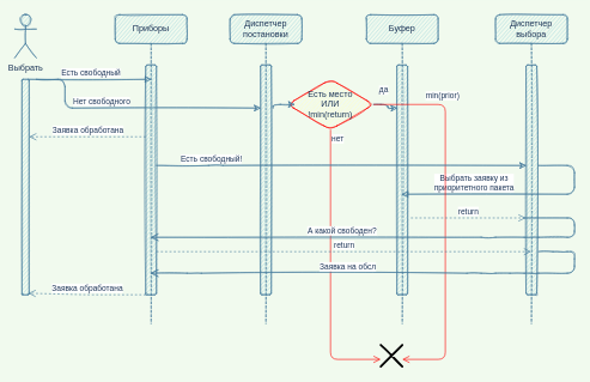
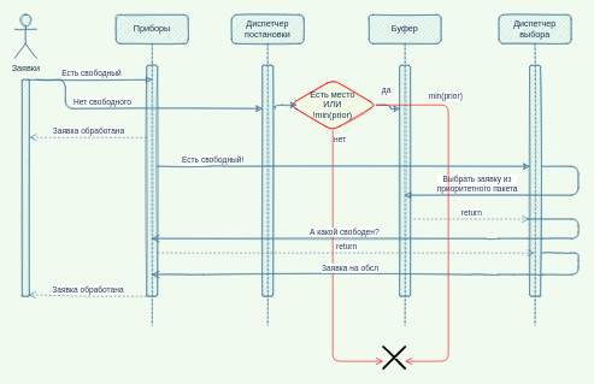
  <mxCell id="0" />
  <mxCell id="1" parent="0" />
- <mxCell id="2" value="&lt;div&gt;Выбрать&lt;/div&gt;&lt;div&gt;&lt;br&gt;&lt;/div&gt;" style="shape=umlActor;verticalLabelPosition=bottom;verticalAlign=top;html=1;fillColor=#A8DADC;strokeColor=#457B9D;fontColor=#1D3557;rounded=1;sketch=1;" parent="1" vertex="1"><mxGeometry x="20" y="20" width="30" height="60" as="geometry" /></mxCell>
+ <mxCell id="2" value="&lt;div&gt;Заявки&lt;/div&gt;&lt;div&gt;&lt;br&gt;&lt;/div&gt;" style="shape=umlActor;verticalLabelPosition=bottom;verticalAlign=top;html=1;fillColor=#A8DADC;strokeColor=#457B9D;fontColor=#1D3557;rounded=1;sketch=1;" parent="1" vertex="1"><mxGeometry x="20" y="20" width="30" height="60" as="geometry" /></mxCell>
  <mxCell id="3" style="edgeStyle=orthogonalEdgeStyle;rounded=1;sketch=1;orthogonalLoop=1;jettySize=auto;html=1;strokeColor=#457B9D;fillColor=#A8DADC;fontColor=#1D3557;" parent="1" target="15" edge="1"><mxGeometry relative="1" as="geometry"><mxPoint x="50" y="110" as="sourcePoint" /><Array as="points"><mxPoint x="90" y="150" /></Array></mxGeometry></mxCell>
  <mxCell id="4" value="Нет свободного" style="edgeLabel;html=1;align=center;verticalAlign=middle;resizable=0;points=[];fontColor=#1D3557;" parent="3" vertex="1" connectable="0"><mxGeometry x="-0.374" y="3" relative="1" as="geometry"><mxPoint x="20" y="-7" as="offset" /></mxGeometry></mxCell>
  <mxCell id="5" value="" style="html=1;points=[];perimeter=orthogonalPerimeter;fillColor=#A8DADC;strokeColor=#457B9D;fontColor=#1D3557;rounded=1;sketch=1;" parent="1" vertex="1"><mxGeometry x="30" y="110" width="10" height="300" as="geometry" /></mxCell>
  <mxCell id="6" value="Приборы" style="shape=umlLifeline;perimeter=lifelinePerimeter;whiteSpace=wrap;html=1;container=1;collapsible=0;recursiveResize=0;outlineConnect=0;fillColor=#A8DADC;strokeColor=#457B9D;fontColor=#1D3557;rounded=1;sketch=1;shadow=0;" parent="1" vertex="1"><mxGeometry x="160" y="20" width="100" height="430" as="geometry" /></mxCell>
  <mxCell id="7" value="" style="html=1;points=[];perimeter=orthogonalPerimeter;rounded=1;sketch=1;strokeColor=#457B9D;fillColor=#A8DADC;fontColor=#1D3557;" parent="6" vertex="1"><mxGeometry x="42.5" y="70" width="15" height="320" as="geometry" /></mxCell>
  <mxCell id="8" value="Есть свободный" style="html=1;verticalAlign=bottom;endArrow=block;strokeColor=#457B9D;fillColor=#A8DADC;fontColor=#1D3557;exitX=1.1;exitY=0;exitDx=0;exitDy=0;exitPerimeter=0;sketch=1;shadow=0;" parent="1" source="5" edge="1"><mxGeometry relative="1" as="geometry"><mxPoint x="50" y="110" as="sourcePoint" /><mxPoint x="210" y="110" as="targetPoint" /></mxGeometry></mxCell>
  <mxCell id="9" value="Заявка обработана" style="html=1;verticalAlign=bottom;endArrow=open;dashed=1;endSize=8;strokeColor=#457B9D;fillColor=#A8DADC;fontColor=#1D3557;" parent="1" source="7" edge="1"><mxGeometry relative="1" as="geometry"><mxPoint x="40" y="190" as="targetPoint" /><Array as="points"><mxPoint x="120" y="190" /></Array></mxGeometry></mxCell>
  <mxCell id="10" style="edgeStyle=orthogonalEdgeStyle;rounded=1;sketch=1;orthogonalLoop=1;jettySize=auto;html=1;strokeColor=#457B9D;fillColor=#A8DADC;fontSize=11;fontColor=#1D3557;" parent="1" source="12" edge="1"><mxGeometry relative="1" as="geometry"><mxPoint x="553" y="150" as="targetPoint" /></mxGeometry></mxCell>
  <mxCell id="11" value="да" style="edgeLabel;html=1;align=center;verticalAlign=middle;resizable=0;points=[];fontSize=11;fontColor=#1D3557;" parent="10" vertex="1" connectable="0"><mxGeometry x="-0.348" y="10" relative="1" as="geometry"><mxPoint y="-11" as="offset" /></mxGeometry></mxCell>
- <mxCell id="12" value="&lt;div&gt;Есть место&lt;br&gt;ИЛИ&lt;/div&gt;&lt;div&gt;!min(return)&lt;br&gt;&lt;/div&gt;" style="rhombus;whiteSpace=wrap;html=1;fillColor=#ffffc0;strokeColor=#ff0000;rounded=1;sketch=1;fontColor=#1D3557;" parent="1" vertex="1"><mxGeometry x="400" y="110" width="120" height="70" as="geometry" /></mxCell>
+ <mxCell id="12" value="&lt;div&gt;Есть место&lt;br&gt;ИЛИ&lt;/div&gt;&lt;div&gt;!min(prior)&lt;br&gt;&lt;/div&gt;" style="rhombus;whiteSpace=wrap;html=1;fillColor=#ffffc0;strokeColor=#ff0000;rounded=1;sketch=1;fontColor=#1D3557;" parent="1" vertex="1"><mxGeometry x="400" y="110" width="120" height="70" as="geometry" /></mxCell>
  <mxCell id="13" value="нет" style="edgeStyle=orthogonalEdgeStyle;html=1;align=left;verticalAlign=top;endArrow=open;endSize=8;strokeColor=#ff0000;fillColor=#A8DADC;fontColor=#1D3557;" parent="1" source="12" edge="1"><mxGeometry x="-1" relative="1" as="geometry"><mxPoint x="530" y="500" as="targetPoint" /><Array as="points"><mxPoint x="460" y="500" /></Array></mxGeometry></mxCell>
  <mxCell id="14" value="&lt;div&gt;Диспетчер&lt;/div&gt;&lt;div&gt;постановки&lt;br&gt;&lt;/div&gt;" style="shape=umlLifeline;perimeter=lifelinePerimeter;whiteSpace=wrap;html=1;container=1;collapsible=0;recursiveResize=0;outlineConnect=0;fillColor=#A8DADC;strokeColor=#457B9D;fontColor=#1D3557;rounded=1;sketch=1;" parent="1" vertex="1"><mxGeometry x="320" y="20" width="100" height="430" as="geometry" /></mxCell>
  <mxCell id="15" value="" style="html=1;points=[];perimeter=orthogonalPerimeter;rounded=1;sketch=1;strokeColor=#457B9D;fillColor=#A8DADC;fontColor=#1D3557;" parent="14" vertex="1"><mxGeometry x="42.5" y="70" width="15" height="320" as="geometry" /></mxCell>
  <mxCell id="16" value="Буфер" style="shape=umlLifeline;perimeter=lifelinePerimeter;whiteSpace=wrap;html=1;container=1;collapsible=0;recursiveResize=0;outlineConnect=0;fillColor=#A8DADC;strokeColor=#457B9D;fontColor=#1D3557;rounded=1;sketch=1;" parent="1" vertex="1"><mxGeometry x="510" y="20" width="100" height="430" as="geometry" /></mxCell>
  <mxCell id="17" value="" style="html=1;points=[];perimeter=orthogonalPerimeter;rounded=1;sketch=1;strokeColor=#457B9D;fillColor=#A8DADC;fontColor=#1D3557;" parent="16" vertex="1"><mxGeometry x="42.5" y="70" width="15" height="320" as="geometry" /></mxCell>
  <mxCell id="18" style="edgeStyle=orthogonalEdgeStyle;rounded=1;sketch=1;orthogonalLoop=1;jettySize=auto;html=1;strokeColor=#457B9D;fillColor=#A8DADC;fontSize=11;fontColor=#1D3557;" parent="1" edge="1"><mxGeometry relative="1" as="geometry"><mxPoint x="380" y="150" as="sourcePoint" /><mxPoint x="410" y="145" as="targetPoint" /><Array as="points"><mxPoint x="380" y="145" /></Array></mxGeometry></mxCell>
  <mxCell id="19" value="" style="shape=umlDestroy;whiteSpace=wrap;html=1;strokeWidth=3;rounded=1;sketch=1;fillColor=#A8DADC;fontSize=11;fontColor=#1D3557;" parent="1" vertex="1"><mxGeometry x="530" y="480" width="30" height="30" as="geometry" /></mxCell>
  <mxCell id="20" value="&lt;div&gt;Диспетчер&lt;/div&gt;&lt;div&gt;выбора&lt;br&gt;&lt;/div&gt;" style="shape=umlLifeline;perimeter=lifelinePerimeter;whiteSpace=wrap;html=1;container=1;collapsible=0;recursiveResize=0;outlineConnect=0;fillColor=#A8DADC;strokeColor=#457B9D;fontColor=#1D3557;rounded=1;sketch=1;" parent="1" vertex="1"><mxGeometry x="690" y="20" width="100" height="430" as="geometry" /></mxCell>
  <mxCell id="21" value="" style="html=1;points=[];perimeter=orthogonalPerimeter;rounded=1;sketch=1;strokeColor=#457B9D;fillColor=#A8DADC;fontColor=#1D3557;" parent="20" vertex="1"><mxGeometry x="42.5" y="70" width="15" height="320" as="geometry" /></mxCell>
  <mxCell id="22" value="&lt;div&gt;Выбрать заявку из&lt;/div&gt;&lt;div&gt;приоритетного пакета&lt;br&gt;&lt;/div&gt;" style="html=1;verticalAlign=bottom;endArrow=block;shadow=0;strokeColor=#457B9D;fillColor=#A8DADC;fontSize=11;fontColor=#1D3557;sketch=1;" parent="20" target="16" edge="1"><mxGeometry x="0.392" width="80" relative="1" as="geometry"><mxPoint x="60" y="210" as="sourcePoint" /><mxPoint x="-10" y="240" as="targetPoint" /><Array as="points"><mxPoint x="110" y="210" /><mxPoint x="110" y="250" /></Array><mxPoint as="offset" /></mxGeometry></mxCell>
  <mxCell id="23" value="&lt;div&gt;min(prior)&lt;/div&gt;" style="edgeStyle=orthogonalEdgeStyle;html=1;align=left;verticalAlign=top;endArrow=open;endSize=8;strokeColor=#ff0000;fillColor=#A8DADC;fontColor=#1D3557;" parent="1" source="12" edge="1"><mxGeometry x="-0.724" y="25" relative="1" as="geometry"><mxPoint x="560" y="500" as="targetPoint" /><mxPoint x="460" y="260" as="sourcePoint" /><Array as="points"><mxPoint x="620" y="145" /><mxPoint x="620" y="500" /></Array><mxPoint as="offset" /></mxGeometry></mxCell>
  <mxCell id="24" style="edgeStyle=orthogonalEdgeStyle;rounded=1;sketch=1;orthogonalLoop=1;jettySize=auto;html=1;shadow=0;strokeColor=#457B9D;fillColor=#A8DADC;fontSize=11;fontColor=#1D3557;" parent="1" source="7" target="21" edge="1"><mxGeometry relative="1" as="geometry"><Array as="points"><mxPoint x="300" y="230" /><mxPoint x="300" y="230" /></Array></mxGeometry></mxCell>
  <mxCell id="25" value="&lt;div&gt;Есть свободный!&lt;/div&gt;" style="edgeLabel;html=1;align=center;verticalAlign=middle;resizable=0;points=[];fontSize=11;fontColor=#1D3557;" parent="24" vertex="1" connectable="0"><mxGeometry x="-0.663" y="1" relative="1" as="geometry"><mxPoint x="-11.5" y="-9" as="offset" /></mxGeometry></mxCell>
  <mxCell id="26" value="return" style="html=1;verticalAlign=bottom;endArrow=open;dashed=1;endSize=8;shadow=0;strokeColor=#457B9D;fillColor=#A8DADC;fontSize=11;fontColor=#1D3557;" parent="1" edge="1"><mxGeometry relative="1" as="geometry"><mxPoint x="732" y="303" as="targetPoint" /><mxPoint x="572" y="303" as="sourcePoint" /><Array as="points" /></mxGeometry></mxCell>
  <mxCell id="27" value="А какой свободен?" style="html=1;verticalAlign=bottom;endArrow=open;endSize=8;shadow=0;strokeColor=#457B9D;fillColor=#A8DADC;fontSize=11;fontColor=#1D3557;sketch=1;" parent="1" target="6" edge="1"><mxGeometry x="0.224" relative="1" as="geometry"><mxPoint x="680" y="340" as="targetPoint" /><mxPoint x="730" y="303" as="sourcePoint" /><Array as="points"><mxPoint x="800" y="303" /><mxPoint x="800" y="330" /><mxPoint x="740" y="330" /><mxPoint x="680" y="330" /></Array><mxPoint as="offset" /></mxGeometry></mxCell>
  <mxCell id="28" value="Заявка обработана" style="html=1;verticalAlign=bottom;endArrow=open;dashed=1;endSize=8;strokeColor=#457B9D;fillColor=#A8DADC;fontColor=#1D3557;entryX=0.9;entryY=0.993;entryDx=0;entryDy=0;entryPerimeter=0;" parent="1" source="7" target="5" edge="1"><mxGeometry relative="1" as="geometry"><mxPoint x="42" y="190.1" as="targetPoint" /><mxPoint x="202.5" y="190" as="sourcePoint" /><Array as="points"><mxPoint x="120" y="410" /></Array></mxGeometry></mxCell>
  <mxCell id="29" value="return" style="html=1;verticalAlign=bottom;endArrow=open;dashed=1;endSize=8;shadow=0;strokeColor=#457B9D;fillColor=#A8DADC;fontSize=11;fontColor=#1D3557;" parent="1" source="7" target="20" edge="1"><mxGeometry relative="1" as="geometry"><mxPoint x="375" y="370" as="targetPoint" /><mxPoint x="215" y="370" as="sourcePoint" /><Array as="points"><mxPoint x="530" y="350" /></Array></mxGeometry></mxCell>
  <mxCell id="30" value="Заявка на обсл" style="html=1;verticalAlign=bottom;endArrow=open;endSize=8;shadow=0;strokeColor=#457B9D;fillColor=#A8DADC;fontSize=11;fontColor=#1D3557;sketch=1;" parent="1" target="6" edge="1"><mxGeometry x="0.181" relative="1" as="geometry"><mxPoint x="209.5" y="330" as="targetPoint" /><mxPoint x="750" y="350" as="sourcePoint" /><Array as="points"><mxPoint x="780" y="350" /><mxPoint x="800" y="350" /><mxPoint x="800" y="380" /><mxPoint x="740" y="380" /><mxPoint x="700" y="380" /><mxPoint x="660" y="380" /><mxPoint x="270" y="380" /></Array><mxPoint as="offset" /></mxGeometry></mxCell>
